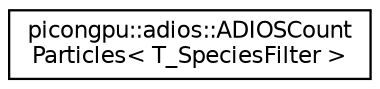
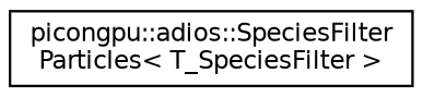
  digraph {
    rankdir=TB
-   n1 [color=black fillcolor=white fontname=Helvetica fontsize=10 height=0.2 label="picongpu::adios::ADIOSCount\lParticles\< T_SpeciesFilter \>" shape=record style=filled width=0.4]
+   n1 [color=black fillcolor=white fontname=Helvetica fontsize=10 height=0.2 label="picongpu::adios::SpeciesFilter\lParticles\< T_SpeciesFilter \>" shape=record style=filled width=0.4]
  }
